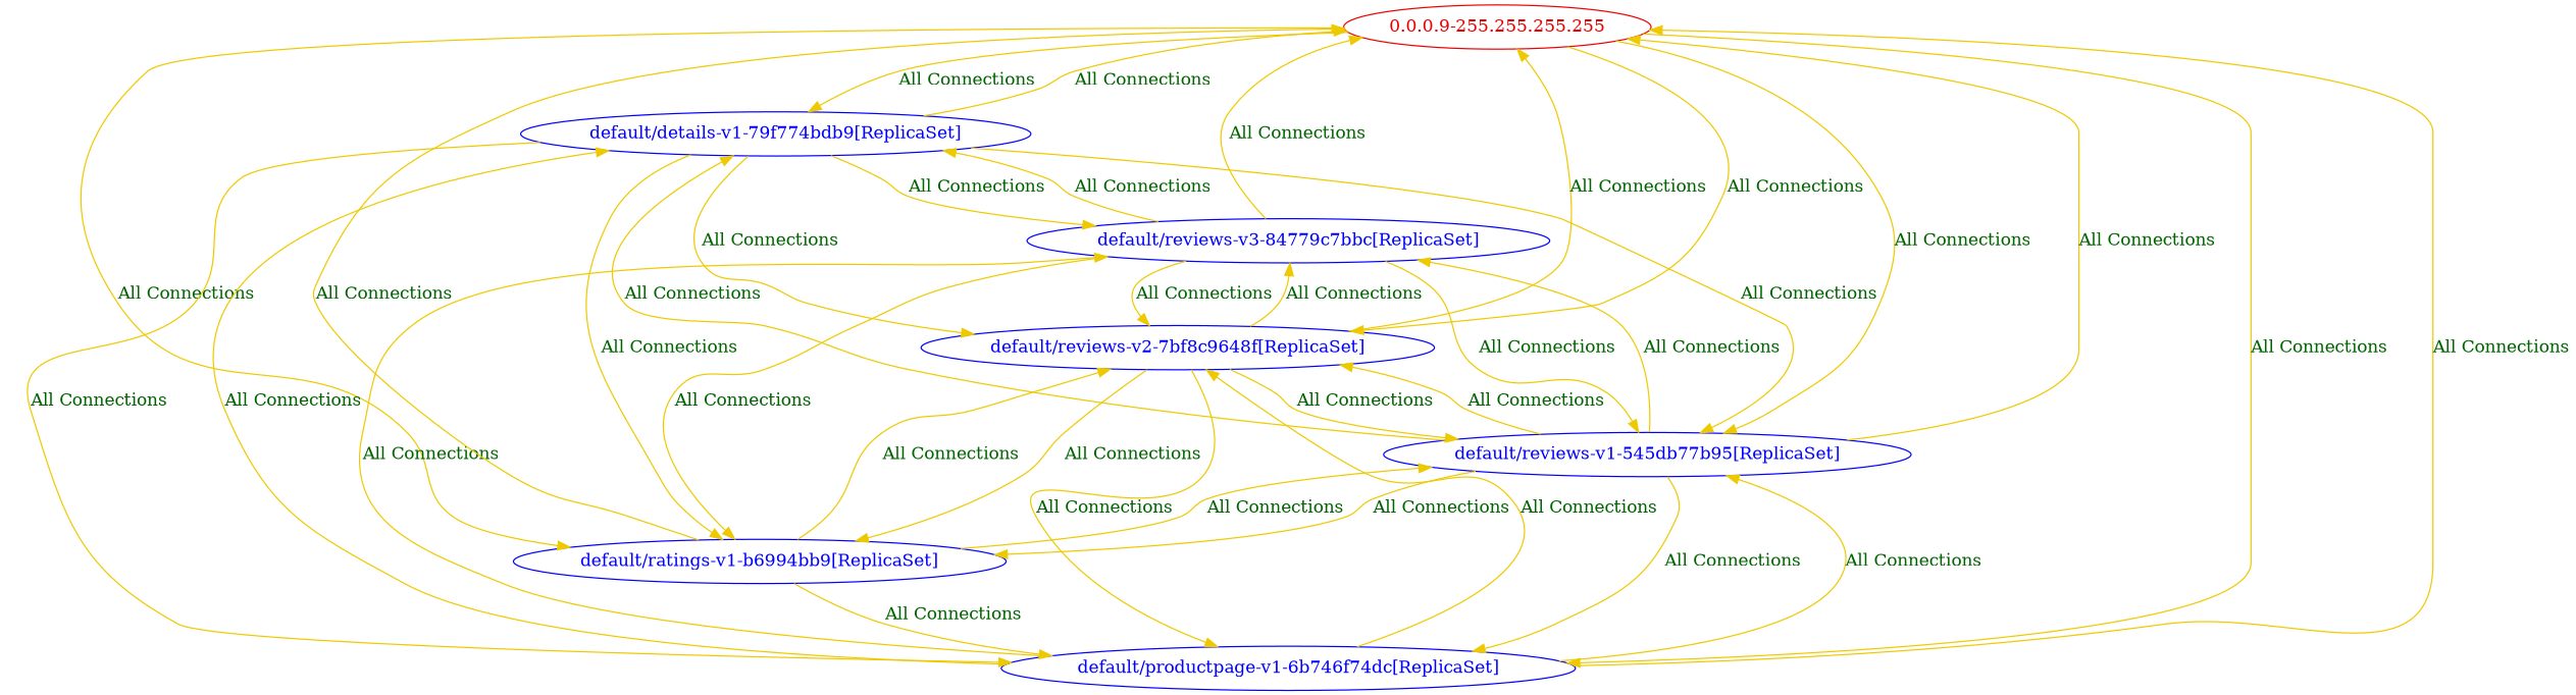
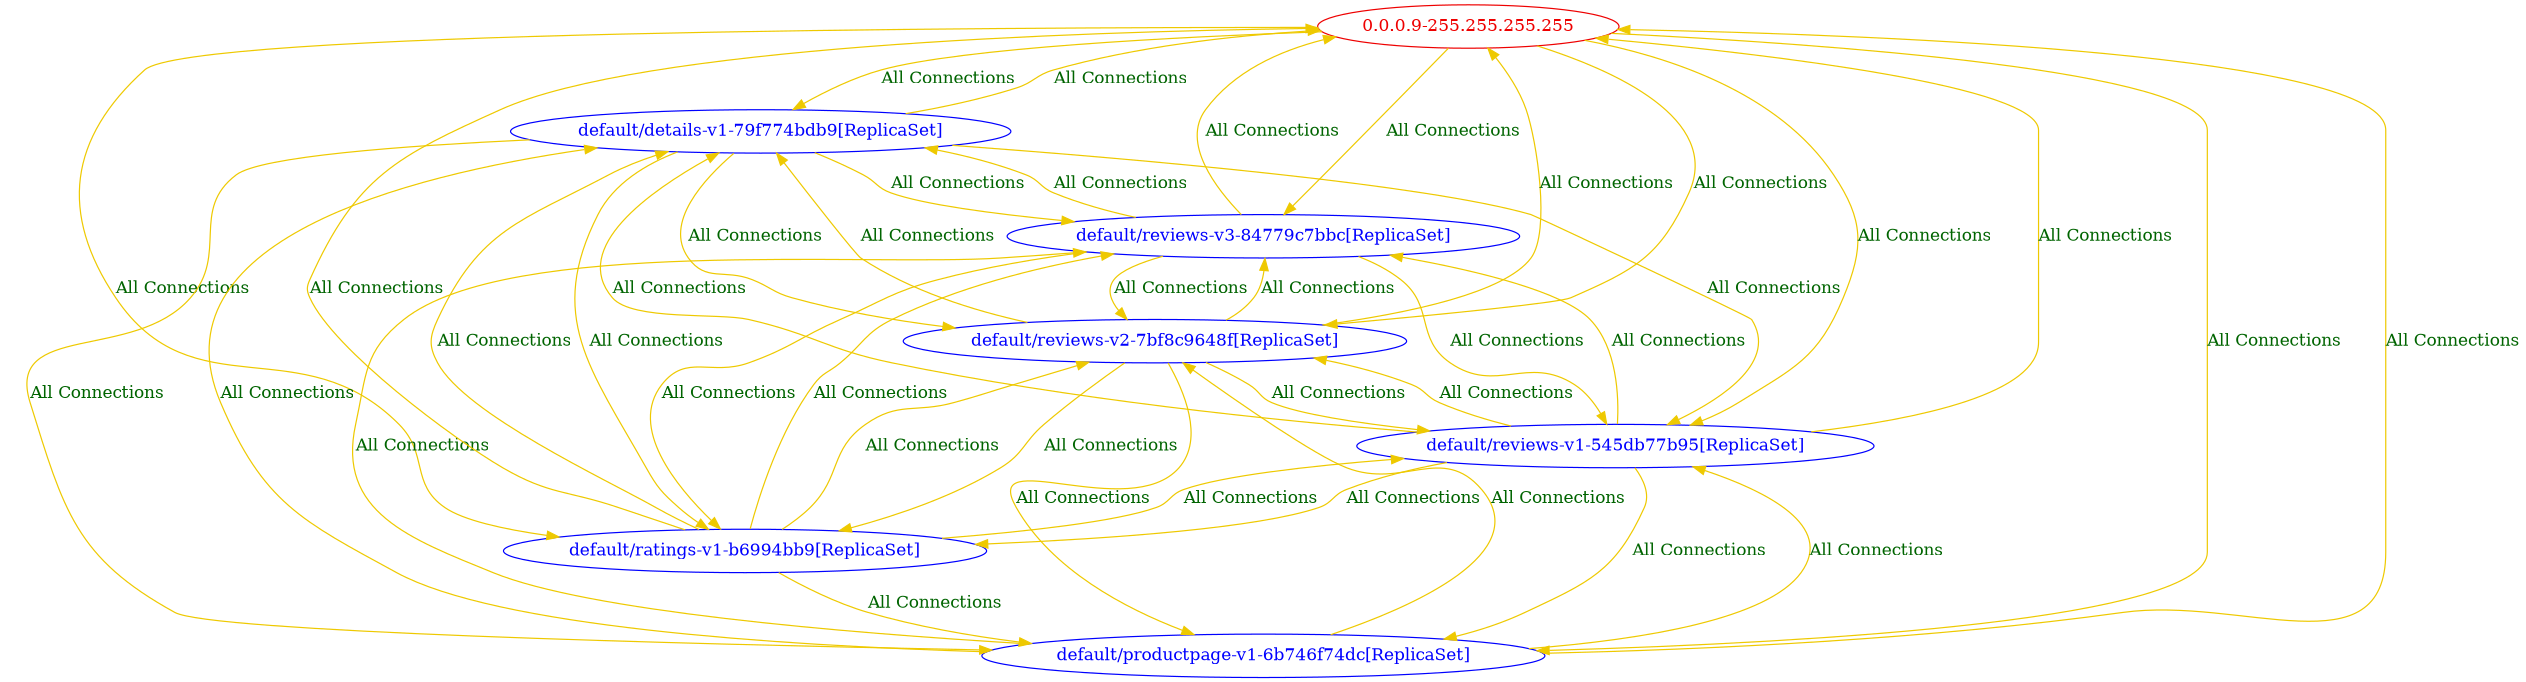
  digraph {
    node [color=blue fontcolor=blue]
    edge [color=gold2 fontcolor=darkgreen]
    n1 [color=red2 fontcolor=red2 label="0.0.0.9-255.255.255.255"]
    n2 [label="default/details-v1-79f774bdb9[ReplicaSet]"]
    n3 [label="default/productpage-v1-6b746f74dc[ReplicaSet]"]
    n4 [label="default/ratings-v1-b6994bb9[ReplicaSet]"]
    n5 [label="default/reviews-v1-545db77b95[ReplicaSet]"]
    n6 [label="default/reviews-v2-7bf8c9648f[ReplicaSet]"]
    n7 [label="default/reviews-v3-84779c7bbc[ReplicaSet]"]
    n1 -> n2 [label="All Connections"]
    n1 -> n3 [label="All Connections"]
    n1 -> n4 [label="All Connections"]
    n1 -> n5 [label="All Connections"]
    n1 -> n6 [label="All Connections"]
+   n1 -> n7 [label="All Connections"]
    n2 -> n1 [label="All Connections"]
    n2 -> n3 [label="All Connections"]
    n2 -> n4 [label="All Connections"]
    n2 -> n5 [label="All Connections"]
    n2 -> n6 [label="All Connections"]
    n2 -> n7 [label="All Connections"]
    n3 -> n1 [label="All Connections"]
    n3 -> n2 [label="All Connections"]
    n3 -> n5 [label="All Connections"]
    n3 -> n6 [label="All Connections"]
    n3 -> n7 [label="All Connections"]
    n4 -> n1 [label="All Connections"]
+   n4 -> n2 [label="All Connections"]
    n4 -> n3 [label="All Connections"]
    n4 -> n5 [label="All Connections"]
    n4 -> n6 [label="All Connections"]
+   n4 -> n7 [label="All Connections"]
    n5 -> n1 [label="All Connections"]
    n5 -> n2 [label="All Connections"]
    n5 -> n3 [label="All Connections"]
    n5 -> n4 [label="All Connections"]
    n5 -> n6 [label="All Connections"]
    n5 -> n7 [label="All Connections"]
    n6 -> n1 [label="All Connections"]
+   n6 -> n2 [label="All Connections"]
    n6 -> n3 [label="All Connections"]
    n6 -> n4 [label="All Connections"]
    n6 -> n5 [label="All Connections"]
    n6 -> n7 [label="All Connections"]
    n7 -> n1 [label="All Connections"]
    n7 -> n2 [label="All Connections"]
    n7 -> n4 [label="All Connections"]
    n7 -> n5 [label="All Connections"]
    n7 -> n6 [label="All Connections"]
  }
